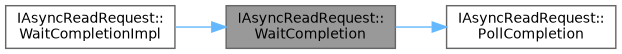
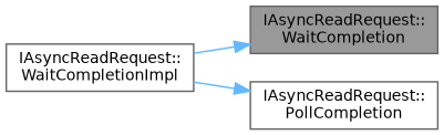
  digraph {
    rankdir=LR
    node [color=grey40 fillcolor=white fontname=Helvetica fontsize=10 shape=box style=filled]
    edge [color=steelblue1 fontname=Helvetica fontsize=10 labelfontname=Helvetica labelfontsize=10 style=solid]
    n1 [color=gray40 fillcolor=grey60 fontcolor=black height=0.2 label="IAsyncReadRequest::\lWaitCompletion" width=0.4]
    n2 [height=0.2 label="IAsyncReadRequest::\lPollCompletion" width=0.4]
    n3 [height=0.2 label="IAsyncReadRequest::\lWaitCompletionImpl" width=0.4]
-   n1 -> n2
+   n3 -> n2
    n3 -> n1
  }
